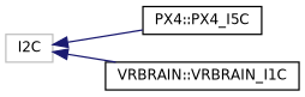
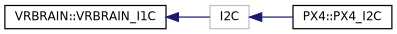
  digraph {
    rankdir=LR
    node [color=black fillcolor=white fontname=Helvetica fontsize=10 shape=record style=filled]
    edge [color=midnightblue dir=back fontname=Helvetica fontsize=10 labelfontname=Helvetica labelfontsize=10 style=solid]
    n1 [color=grey75 height=0.2 label=I2C width=0.4]
-   n2 [height=0.2 label="PX4::PX4_I5C" width=0.4]
+   n2 [height=0.2 label="PX4::PX4_I2C" width=0.4]
    n3 [height=0.2 label="VRBRAIN::VRBRAIN_I1C" width=0.4]
    n1 -> n2
-   n1 -> n3
+   n3 -> n1
  }
